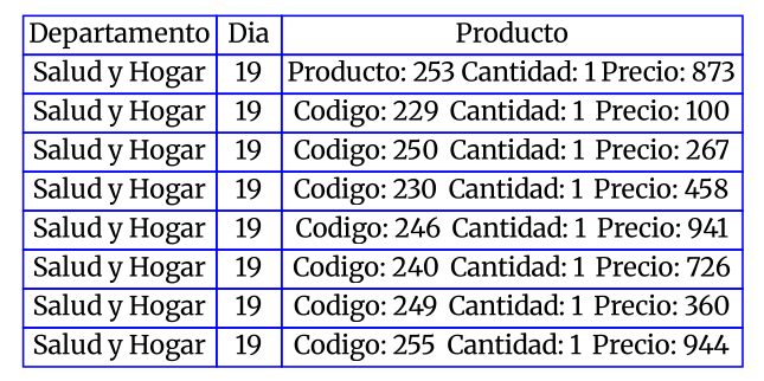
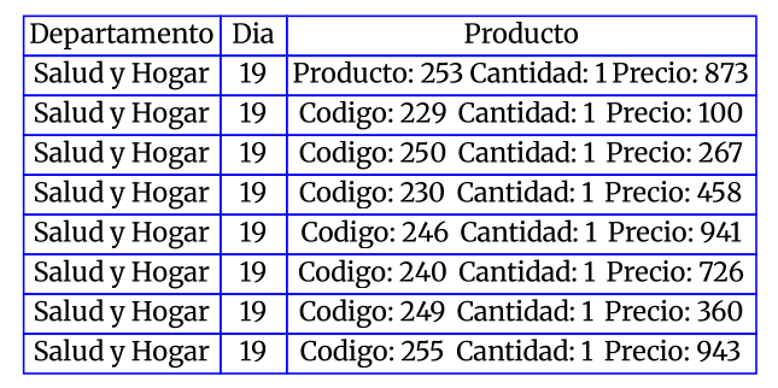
  digraph {
    fontname=Merriweather
-   n1 [label=<      <table border='0' cellborder='1' color='blue' cellspacing='0'> <tr> <td>Departamento</td> <td> Dia </td> <td>Producto</td></tr> <tr> <td>Salud y Hogar</td> <td>19</td> <td>Producto: 253 Cantidad: 1 Precio: 873</td> </tr><tr> <td>Salud y Hogar</td> <td>19</td> <td>Codigo: 229  Cantidad: 1  Precio: 100</td> </tr> <tr> <td>Salud y Hogar</td> <td>19</td> <td>Codigo: 250  Cantidad: 1  Precio: 267</td> </tr> <tr> <td>Salud y Hogar</td> <td>19</td> <td>Codigo: 230  Cantidad: 1  Precio: 458</td> </tr> <tr> <td>Salud y Hogar</td> <td>19</td> <td>Codigo: 246  Cantidad: 1  Precio: 941</td> </tr> <tr> <td>Salud y Hogar</td> <td>19</td> <td>Codigo: 240  Cantidad: 1  Precio: 726</td> </tr> <tr> <td>Salud y Hogar</td> <td>19</td> <td>Codigo: 249  Cantidad: 1  Precio: 360</td> </tr> <tr> <td>Salud y Hogar</td> <td>19</td> <td>Codigo: 255  Cantidad: 1  Precio: 944</td> </tr> </table>     > shape=plaintext fontname=Merriweather]
+   n1 [label=<      <table border='0' cellborder='1' color='blue' cellspacing='0'> <tr> <td>Departamento</td> <td> Dia </td> <td>Producto</td></tr> <tr> <td>Salud y Hogar</td> <td>19</td> <td>Producto: 253 Cantidad: 1 Precio: 873</td> </tr><tr> <td>Salud y Hogar</td> <td>19</td> <td>Codigo: 229  Cantidad: 1  Precio: 100</td> </tr> <tr> <td>Salud y Hogar</td> <td>19</td> <td>Codigo: 250  Cantidad: 1  Precio: 267</td> </tr> <tr> <td>Salud y Hogar</td> <td>19</td> <td>Codigo: 230  Cantidad: 1  Precio: 458</td> </tr> <tr> <td>Salud y Hogar</td> <td>19</td> <td>Codigo: 246  Cantidad: 1  Precio: 941</td> </tr> <tr> <td>Salud y Hogar</td> <td>19</td> <td>Codigo: 240  Cantidad: 1  Precio: 726</td> </tr> <tr> <td>Salud y Hogar</td> <td>19</td> <td>Codigo: 249  Cantidad: 1  Precio: 360</td> </tr> <tr> <td>Salud y Hogar</td> <td>19</td> <td>Codigo: 255  Cantidad: 1  Precio: 943</td> </tr> </table>     > shape=plaintext fontname=Merriweather]
  }
